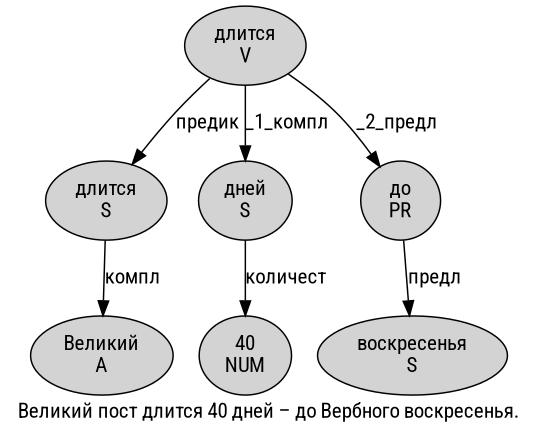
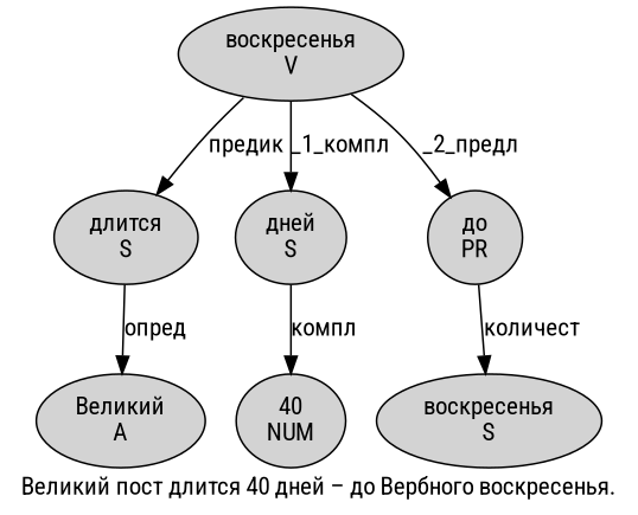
  digraph {
    fontname="Roboto Condensed"
    label="Великий пост длится 40 дней – до Вербного воскресенья."
    node [fillcolor=lightgray fontname="Roboto Condensed" penwidth=1 shape=ellipse style=filled]
    edge [fontname="Roboto Condensed"]
    n1 [label="Великий\nA"]
    n2 [label="длится\nS"]
-   n3 [label="длится\nV"]
+   n3 [label="воскресенья\nV"]
    n4 [label="дней\nS"]
    n5 [label="до\nPR"]
    n6 [label="40\nNUM"]
    n7 [label="воскресенья\nS"]
-   n2 -> n1 [label="компл"]
+   n2 -> n1 [label="опред"]
    n3 -> n2 [label="предик"]
    n3 -> n4 [label="_1_компл"]
    n3 -> n5 [label="_2_предл"]
-   n4 -> n6 [label="количест"]
-   n5 -> n7 [label="предл"]
+   n4 -> n6 [label="компл"]
+   n5 -> n7 [label="количест"]
  }
